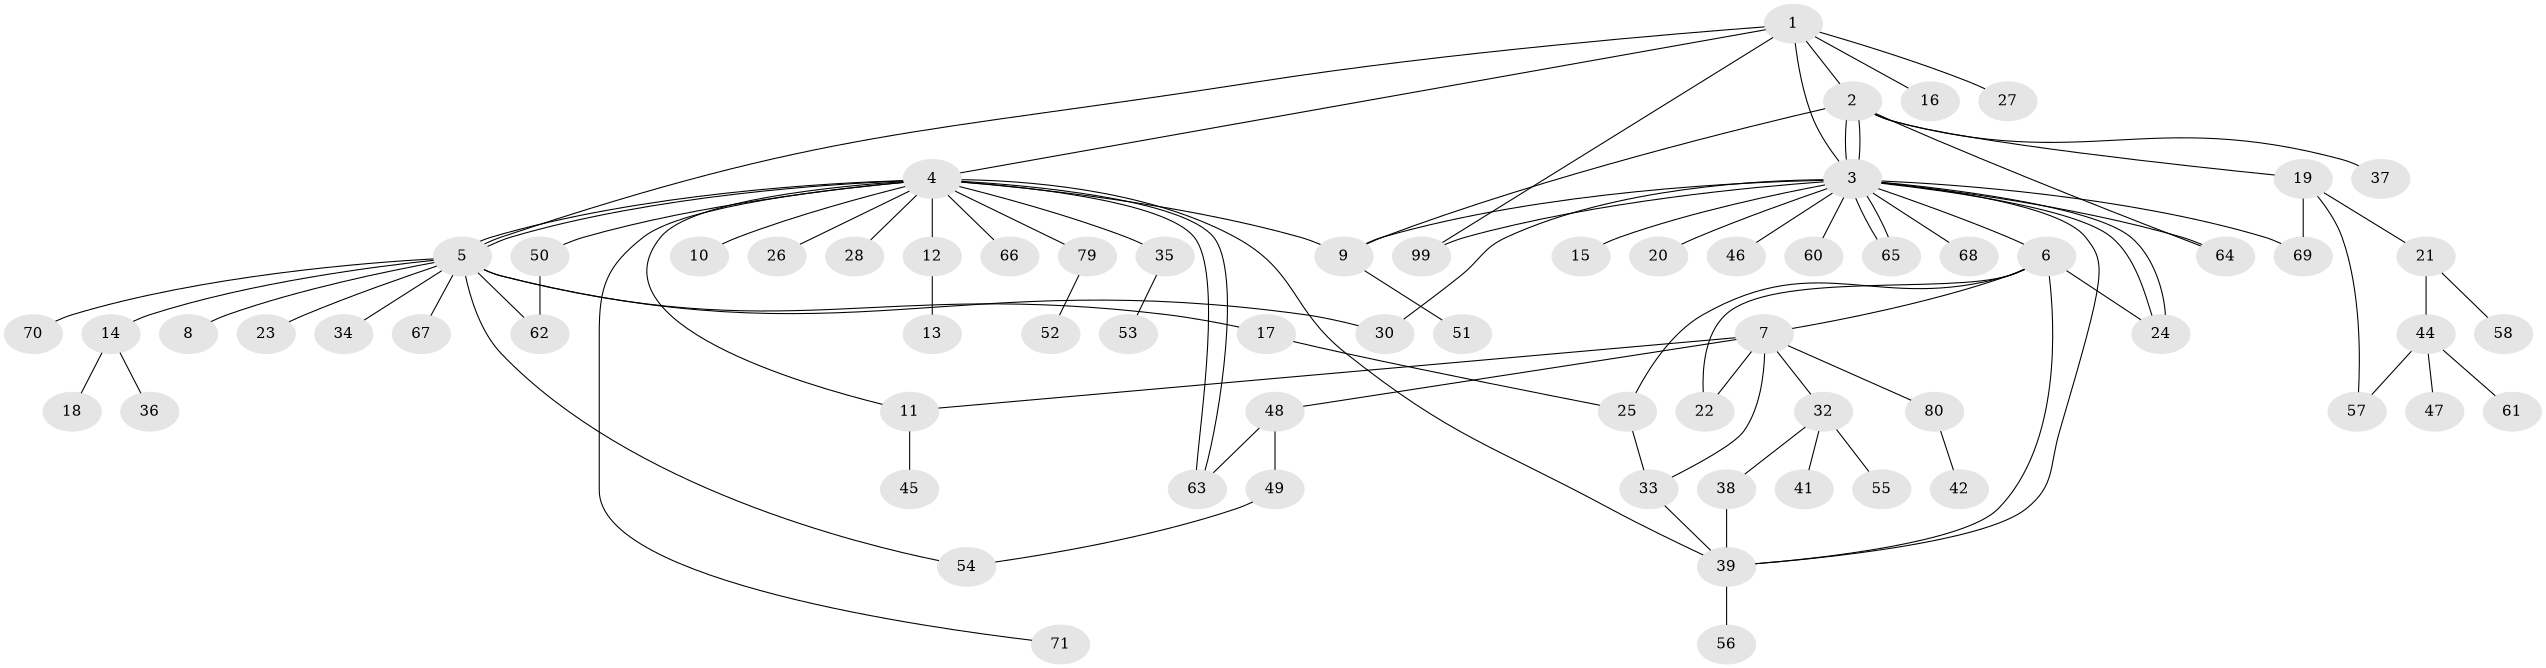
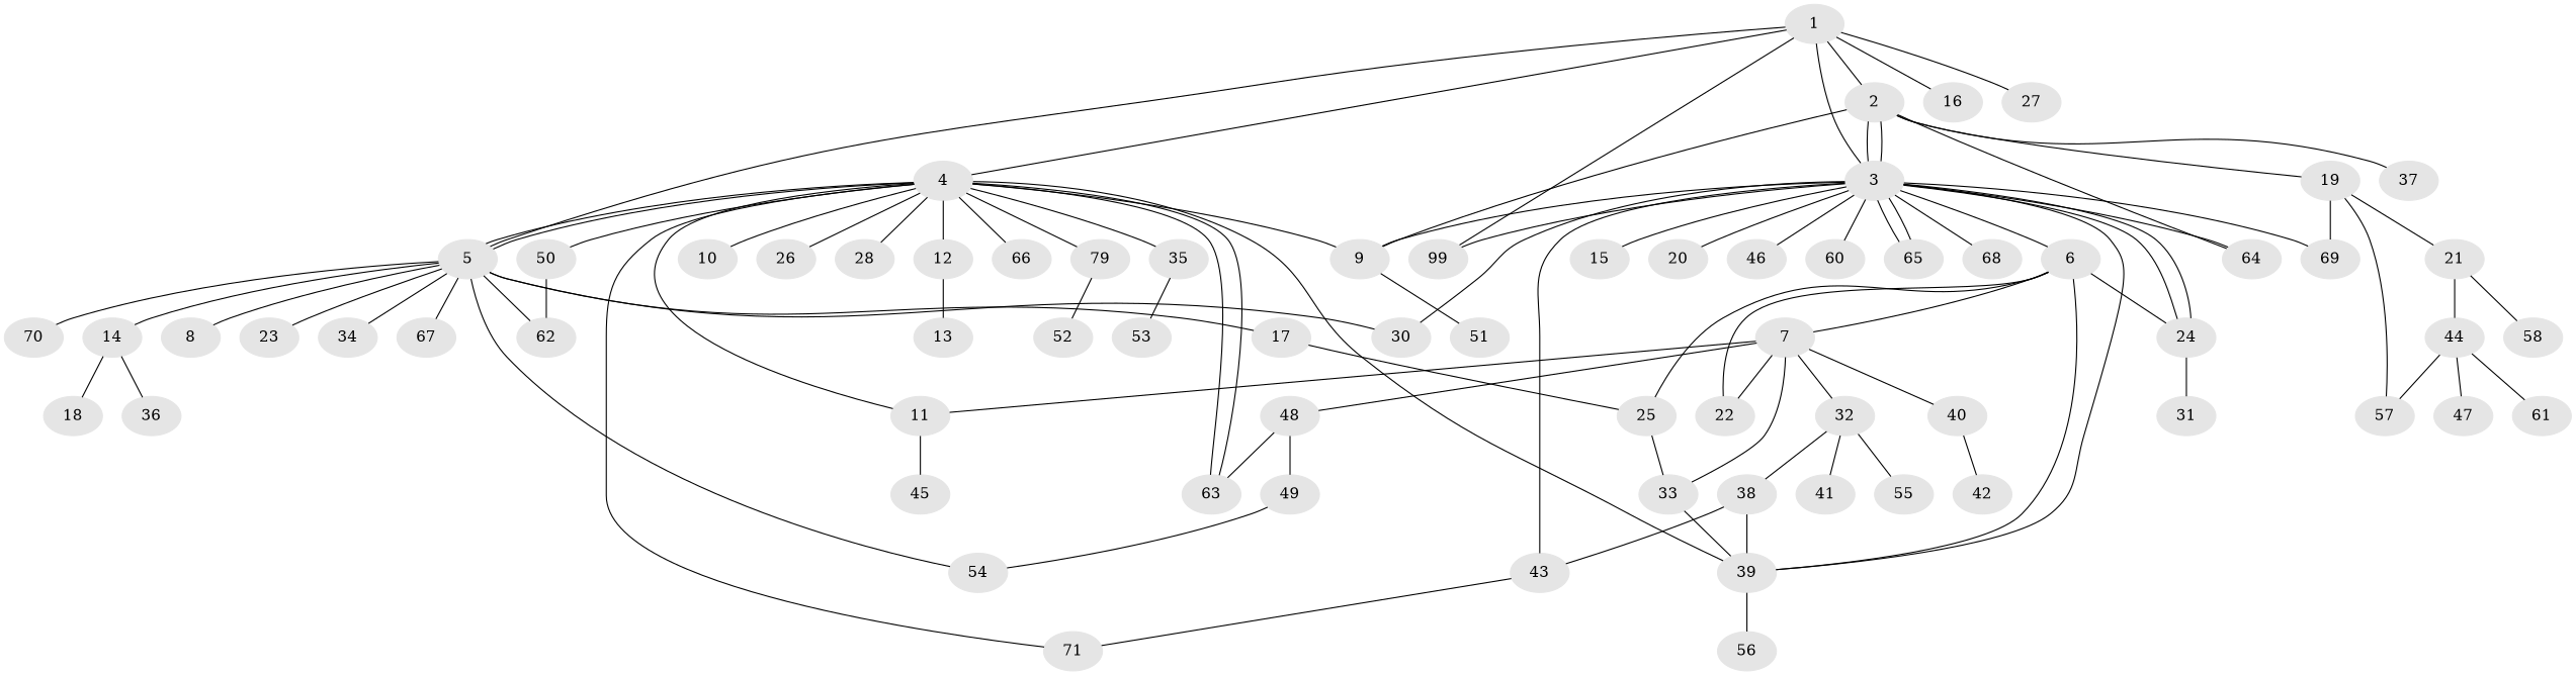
  graph {
    node [color=gray90 style=filled]
    1
    2
    3
    4
    5
    16
    27
    n8 [label=99]
    9
    19
    37
    64
    6
    15
    20
    24
    30
    39
+   43
    46
    60
    65
    68
    69
    10
    11
    12
    26
    28
    n30 [label=79]
    35
    50
    63
    66
    71
    8
    14
    17
    23
    34
    54
    62
    67
    70
    51
    57
    21
    7
    22
    25
+   31
    56
    45
    13
    52
    53
    18
    36
    32
    33
-   40 [label=80]
+   40
    48
    38
    41
    55
    42
    49
    44
    58
    47
    61
    1 -- 2
    1 -- 3
    1 -- 4
    1 -- 5
    1 -- 16
    1 -- 27
    1 -- n8
    2 -- 3
    2 -- 3
    2 -- 9
    2 -- 19
    2 -- 37
    2 -- 64
    3 -- n8
    3 -- 9
    3 -- 64
    3 -- 6
    3 -- 15
    3 -- 20
    3 -- 24
    3 -- 24
    3 -- 30
    3 -- 39
+   3 -- 43
    3 -- 46
    3 -- 60
    3 -- 65
    3 -- 65
    3 -- 68
    3 -- 69
    4 -- 5
    4 -- 5
    4 -- 9
    4 -- 39
    4 -- 10
    4 -- 11
    4 -- 12
    4 -- 26
    4 -- 28
    4 -- n30
    4 -- 35
    4 -- 50
    4 -- 63
    4 -- 63
    4 -- 66
    4 -- 71
    5 -- 30
    5 -- 8
    5 -- 14
    5 -- 17
    5 -- 23
    5 -- 34
    5 -- 54
    5 -- 62
    5 -- 67
    5 -- 70
    9 -- 51
    19 -- 69
    19 -- 57
    19 -- 21
    6 -- 24
    6 -- 39
    6 -- 7
    6 -- 22
    6 -- 25
+   24 -- 31
    39 -- 56
+   43 -- 71
    11 -- 45
    12 -- 13
    n30 -- 52
    35 -- 53
    50 -- 62
    14 -- 18
    14 -- 36
    17 -- 25
    21 -- 44
    21 -- 58
    7 -- 11
    7 -- 22
    7 -- 32
    7 -- 33
    7 -- 40
    7 -- 48
    25 -- 33
    32 -- 38
    32 -- 41
    32 -- 55
    33 -- 39
    40 -- 42
    48 -- 63
    48 -- 49
    38 -- 39
+   38 -- 43
    49 -- 54
    44 -- 57
    44 -- 47
    44 -- 61
  }
